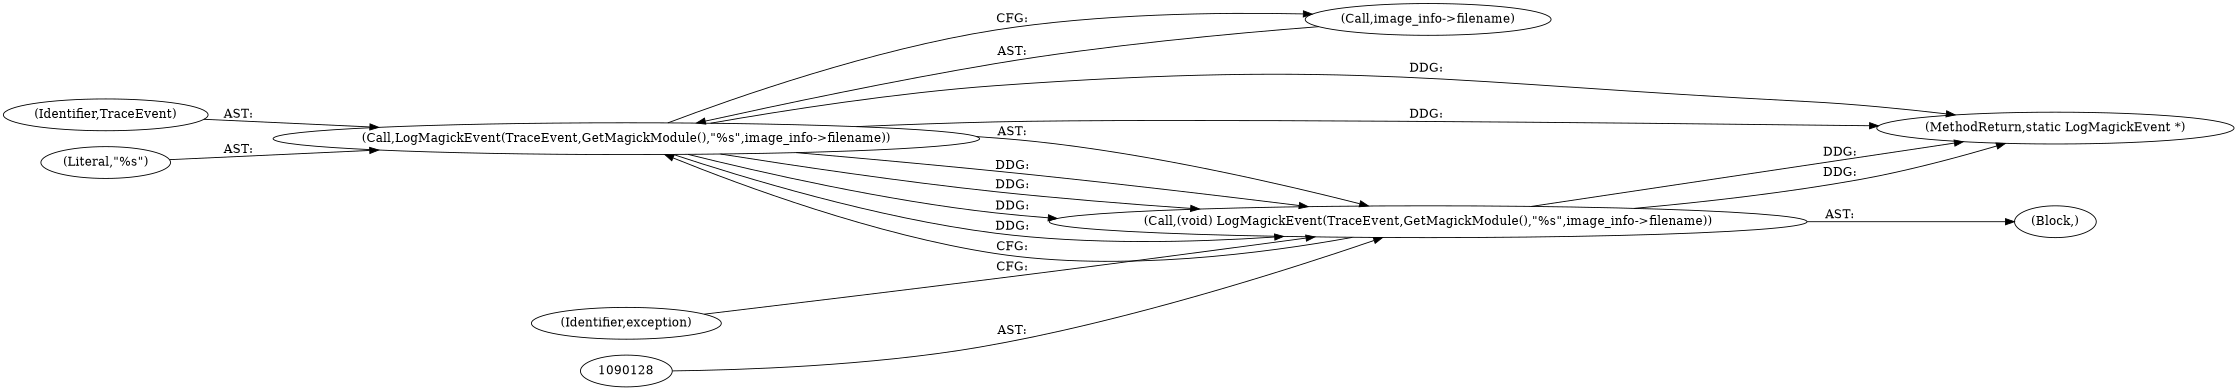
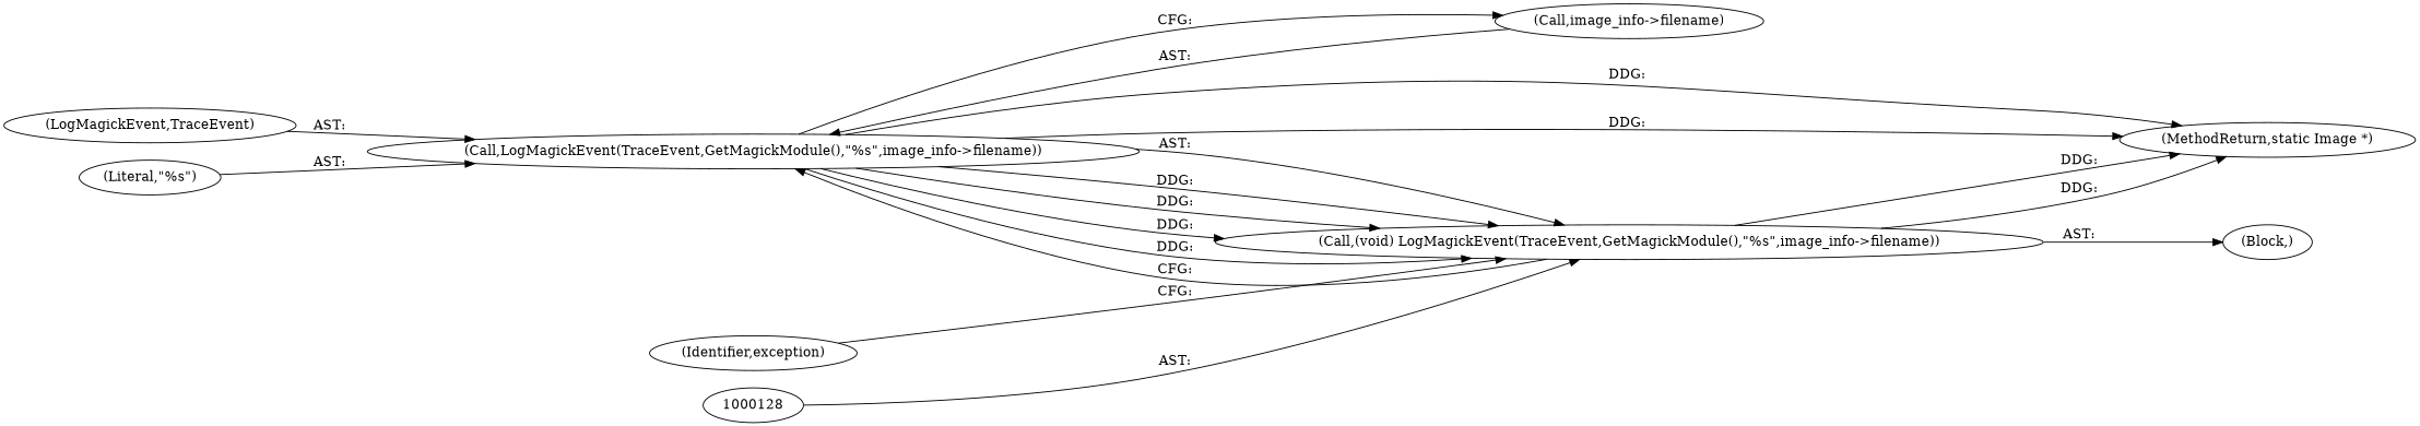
  digraph {
    rankdir=LR
    n1 [label="(Call,LogMagickEvent(TraceEvent,GetMagickModule(),\"%s\",image_info->filename))"]
    n2 [label="(Call,(void) LogMagickEvent(TraceEvent,GetMagickModule(),\"%s\",image_info->filename))"]
    n3 [label="(Call,image_info->filename)"]
-   n4 [label="(MethodReturn,static LogMagickEvent *)"]
+   n4 [label="(MethodReturn,static Image *)"]
    n5 [label="(Block,)"]
    n6 [label="(Identifier,exception)"]
-   n7 [label="(Identifier,TraceEvent)"]
+   n7 [label="(LogMagickEvent,TraceEvent)"]
    n8 [label="(Literal,\"%s\")"]
-   1000128 [label=1090128]
+   1000128
    n1 -> n2 [label="AST: "]
    n1 -> n2 [label="DDG: "]
    n1 -> n2 [label="DDG: "]
    n1 -> n2 [label="DDG: "]
    n1 -> n2 [label="DDG: "]
    n1 -> n3 [label="CFG: "]
    n1 -> n4 [label="DDG: "]
    n1 -> n4 [label="DDG: "]
    n2 -> n1 [label="CFG: "]
    n2 -> n4 [label="DDG: "]
    n2 -> n4 [label="DDG: "]
    n2 -> n5 [label="AST: "]
    n3 -> n1 [label="AST: "]
    n6 -> n2 [label="CFG: "]
    n7 -> n1 [label="AST: "]
    n8 -> n1 [label="AST: "]
    1000128 -> n2 [label="AST: "]
  }
